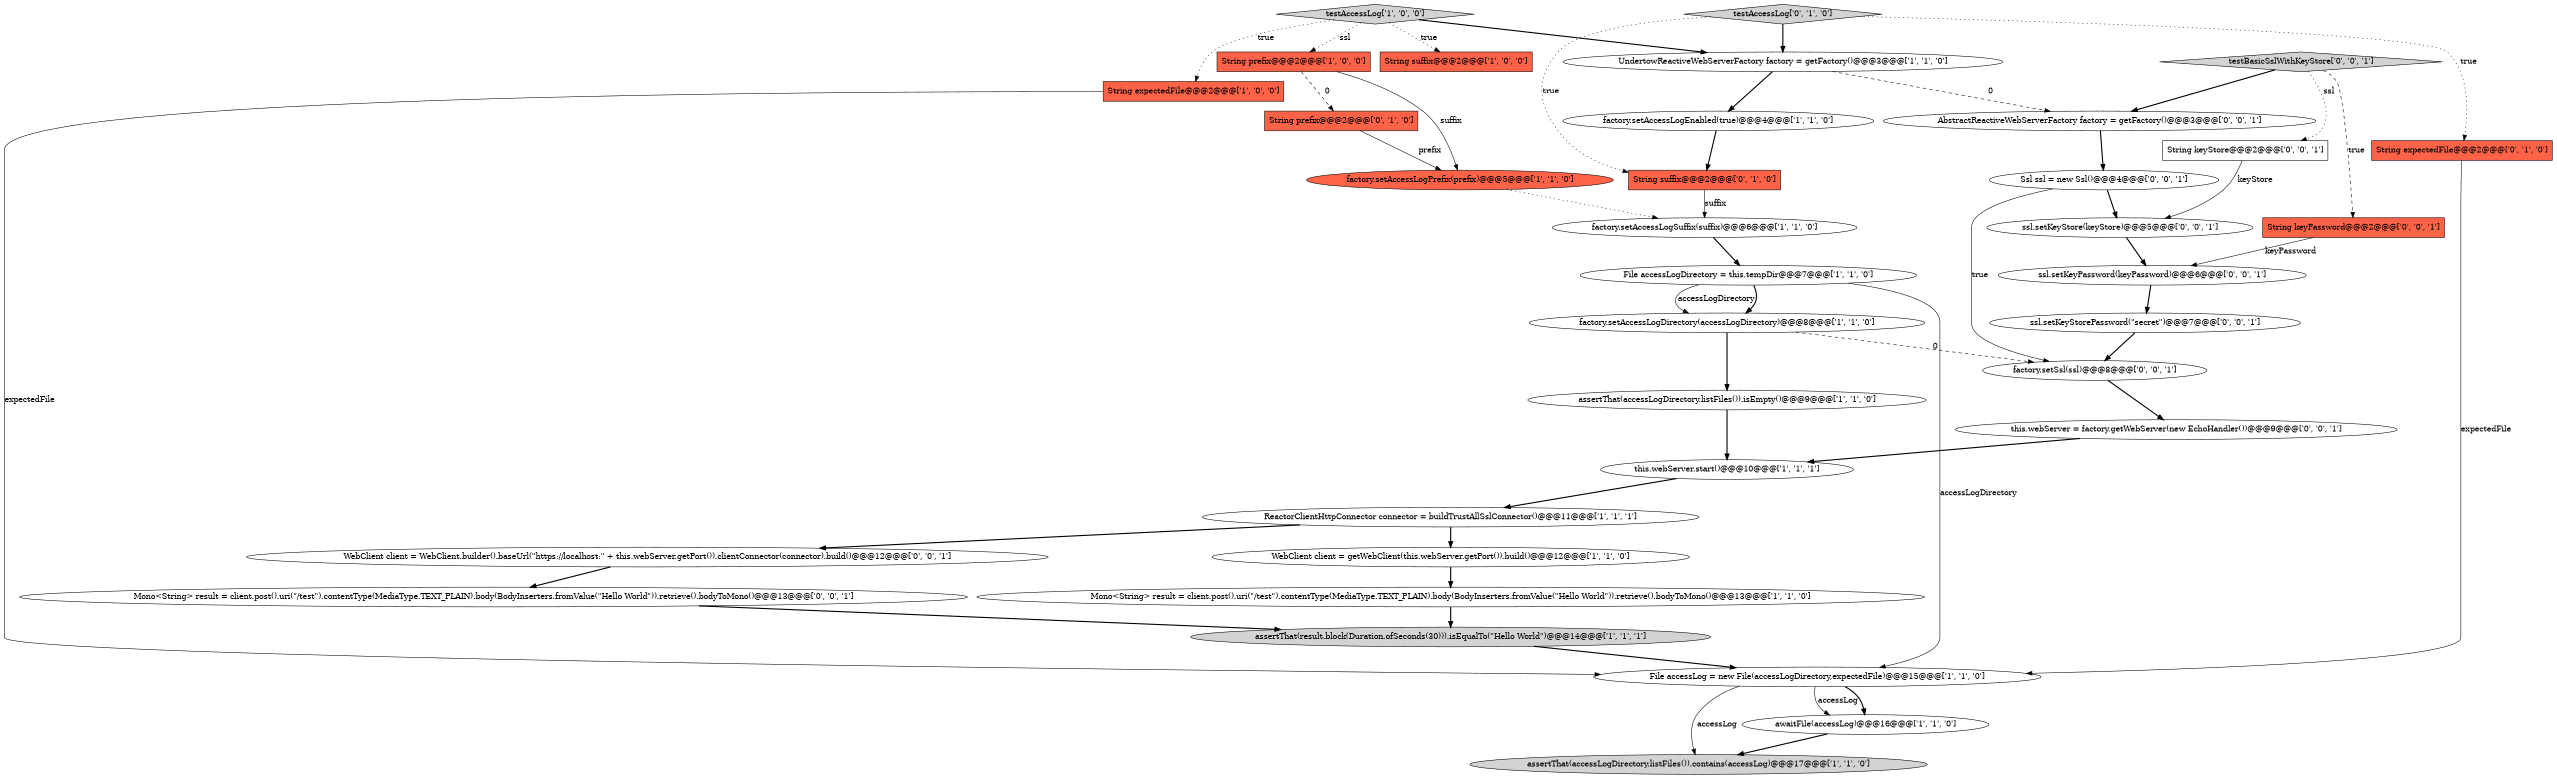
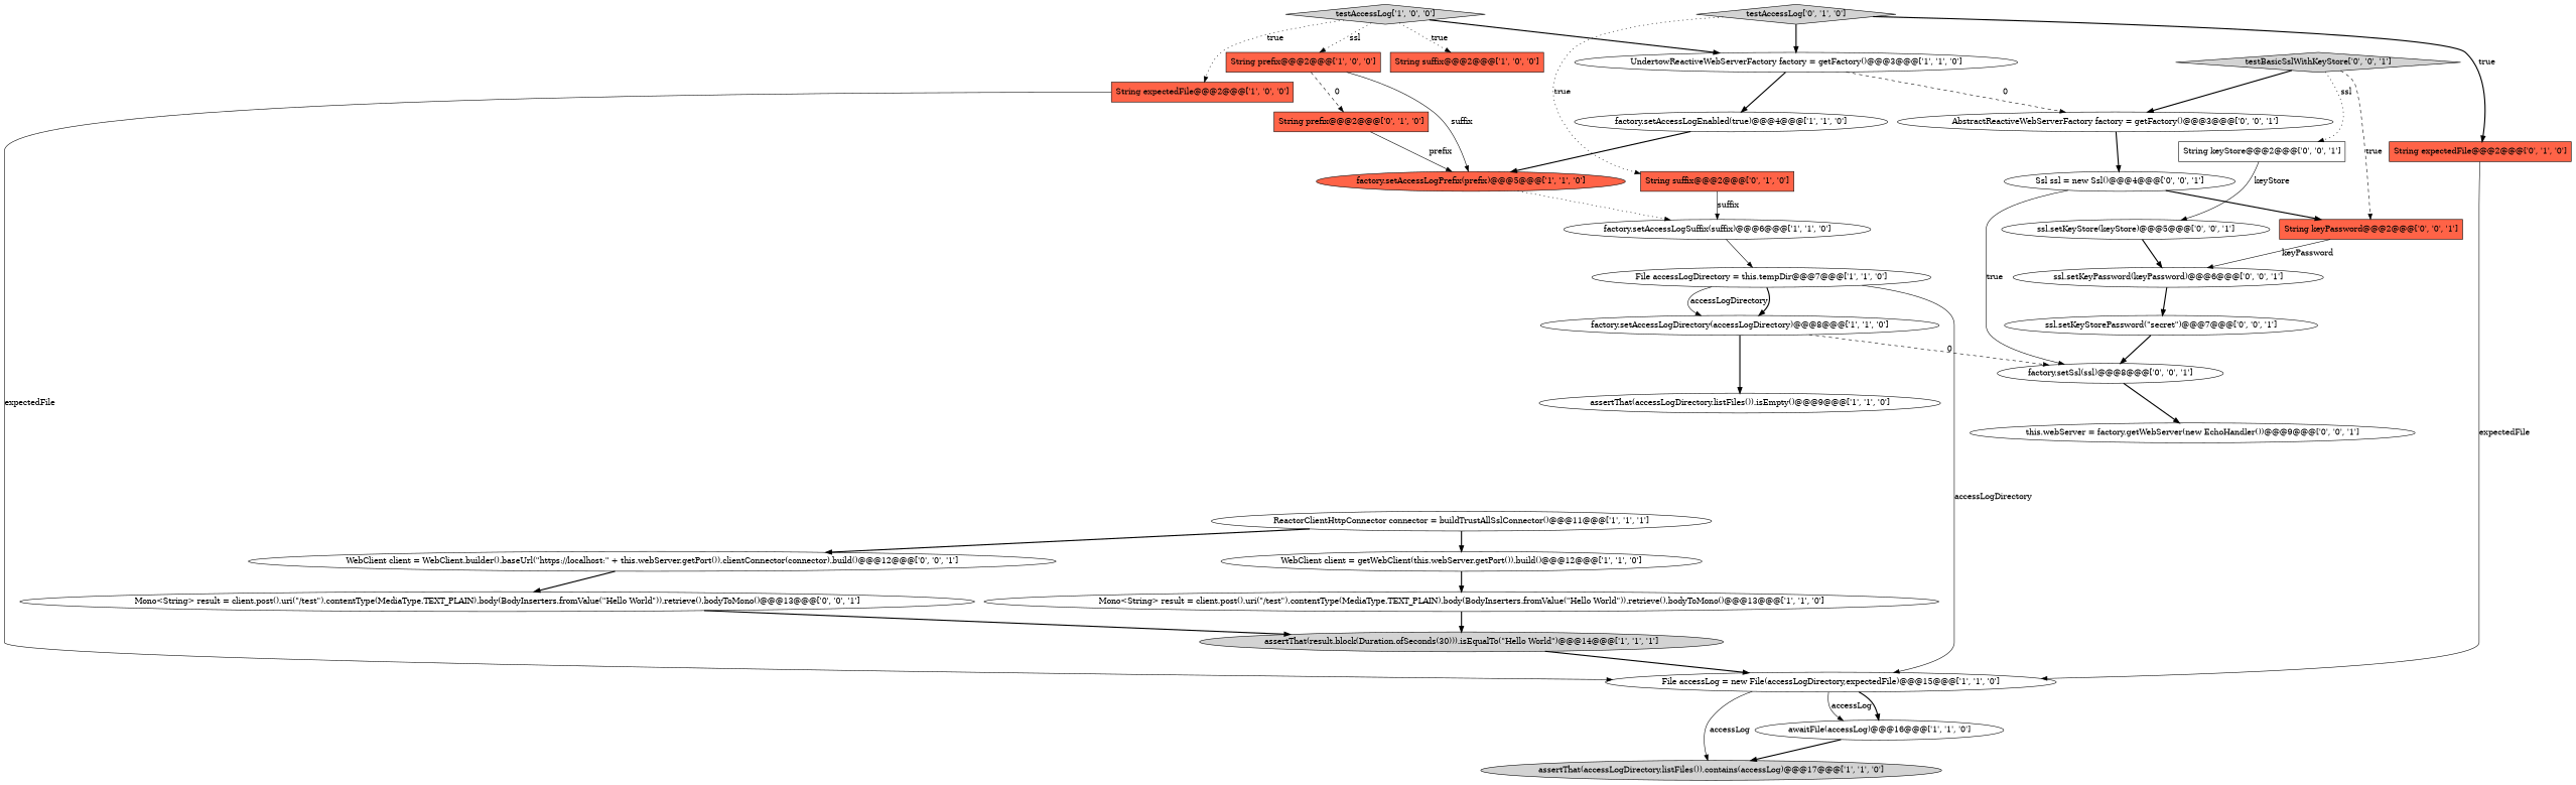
  digraph {
    node [fillcolor=white shape=ellipse style=filled]
    edge [style=bold]
    n1 [label="factory.setAccessLogDirectory(accessLogDirectory)@@@8@@@['1', '1', '0']"]
    n2 [label="assertThat(accessLogDirectory.listFiles()).isEmpty()@@@9@@@['1', '1', '0']"]
    n3 [label="factory.setSsl(ssl)@@@8@@@['0', '0', '1']"]
-   n4 [label="this.webServer.start()@@@10@@@['1', '1', '1']"]
    n5 [label="this.webServer = factory.getWebServer(new EchoHandler())@@@9@@@['0', '0', '1']"]
    n6 [fillcolor=tomato label="String prefix@@@2@@@['1', '0', '0']" shape=box]
    n7 [fillcolor=tomato label="String prefix@@@2@@@['0', '1', '0']" shape=box]
    n8 [fillcolor=tomato label="factory.setAccessLogPrefix(prefix)@@@5@@@['1', '1', '0']"]
    n9 [label="factory.setAccessLogSuffix(suffix)@@@6@@@['1', '1', '0']"]
    n10 [fillcolor=lightgray label="assertThat(result.block(Duration.ofSeconds(30))).isEqualTo(\"Hello World\")@@@14@@@['1', '1', '1']"]
    n11 [label="File accessLog = new File(accessLogDirectory,expectedFile)@@@15@@@['1', '1', '0']"]
    n12 [fillcolor=lightgray label="assertThat(accessLogDirectory.listFiles()).contains(accessLog)@@@17@@@['1', '1', '0']"]
    n13 [label="awaitFile(accessLog)@@@16@@@['1', '1', '0']"]
    n14 [fillcolor=lightgray label="testAccessLog['1', '0', '0']" shape=diamond]
    n15 [label="UndertowReactiveWebServerFactory factory = getFactory()@@@3@@@['1', '1', '0']"]
    n16 [fillcolor=tomato label="String expectedFile@@@2@@@['1', '0', '0']" shape=box]
    n17 [fillcolor=tomato label="String suffix@@@2@@@['1', '0', '0']" shape=box]
    n18 [label="factory.setAccessLogEnabled(true)@@@4@@@['1', '1', '0']"]
    n19 [label="AbstractReactiveWebServerFactory factory = getFactory()@@@3@@@['0', '0', '1']"]
    n20 [label="ReactorClientHttpConnector connector = buildTrustAllSslConnector()@@@11@@@['1', '1', '1']"]
    n21 [label="WebClient client = WebClient.builder().baseUrl(\"https://localhost:\" + this.webServer.getPort()).clientConnector(connector).build()@@@12@@@['0', '0', '1']"]
    n22 [label="WebClient client = getWebClient(this.webServer.getPort()).build()@@@12@@@['1', '1', '0']"]
    n23 [label="Mono<String> result = client.post().uri(\"/test\").contentType(MediaType.TEXT_PLAIN).body(BodyInserters.fromValue(\"Hello World\")).retrieve().bodyToMono()@@@13@@@['0', '0', '1']"]
    n24 [label="Mono<String> result = client.post().uri(\"/test\").contentType(MediaType.TEXT_PLAIN).body(BodyInserters.fromValue(\"Hello World\")).retrieve().bodyToMono()@@@13@@@['1', '1', '0']"]
    n25 [label="ssl.setKeyStore(keyStore)@@@5@@@['0', '0', '1']"]
    n26 [label="ssl.setKeyPassword(keyPassword)@@@6@@@['0', '0', '1']"]
    n27 [label="ssl.setKeyStorePassword(\"secret\")@@@7@@@['0', '0', '1']"]
    n28 [label="File accessLogDirectory = this.tempDir@@@7@@@['1', '1', '0']"]
    n29 [label="Ssl ssl = new Ssl()@@@4@@@['0', '0', '1']"]
    n30 [fillcolor=tomato label="String keyPassword@@@2@@@['0', '0', '1']" shape=box]
    n31 [fillcolor=lightgray label="testBasicSslWithKeyStore['0', '0', '1']" shape=diamond]
    n32 [label="String keyStore@@@2@@@['0', '0', '1']" shape=box]
    n33 [fillcolor=lightgray label="testAccessLog['0', '1', '0']" shape=diamond]
    n34 [fillcolor=tomato label="String suffix@@@2@@@['0', '1', '0']" shape=box]
    n35 [fillcolor=tomato label="String expectedFile@@@2@@@['0', '1', '0']" shape=box]
    n1 -> n2
    n1 -> n3 [label=0 style=dashed]
-   n2 -> n4
    n3 -> n5
-   n4 -> n20
-   n5 -> n4
    n6 -> n7 [label=0 style=dashed]
    n6 -> n8 [label=suffix style=solid]
    n7 -> n8 [label=prefix style=solid]
    n8 -> n9 [style=dotted]
-   n9 -> n28
+   n9 -> n28 [style=solid]
    n10 -> n11
    n11 -> n12 [label=accessLog style=solid]
    n11 -> n13 [label=accessLog style=solid]
    n11 -> n13
    n13 -> n12
    n14 -> n6 [label=ssl style=dotted]
    n14 -> n15
    n14 -> n16 [label=true style=dotted]
    n14 -> n17 [label=true style=dotted]
    n15 -> n18
    n15 -> n19 [label=0 style=dashed]
    n16 -> n11 [label=expectedFile style=solid]
-   n18 -> n34
+   n18 -> n8
    n19 -> n29
    n20 -> n21
    n20 -> n22
    n21 -> n23
    n22 -> n24
    n23 -> n10
    n24 -> n10
    n25 -> n26
    n26 -> n27
    n27 -> n3
    n28 -> n1 [label=accessLogDirectory style=solid]
    n28 -> n1
    n28 -> n11 [label=accessLogDirectory style=solid]
    n29 -> n3 [label=true style=solid]
-   n29 -> n25
+   n29 -> n30
    n30 -> n26 [label=keyPassword style=solid]
    n31 -> n19
    n31 -> n30 [label=true style=dashed]
    n31 -> n32 [label=ssl style=dotted]
    n32 -> n25 [label=keyStore style=solid]
    n33 -> n15
    n33 -> n34 [label=true style=dotted]
-   n33 -> n35 [label=true style=dotted]
+   n33 -> n35 [label=true]
    n34 -> n9 [label=suffix style=solid]
    n35 -> n11 [label=expectedFile style=solid]
  }
